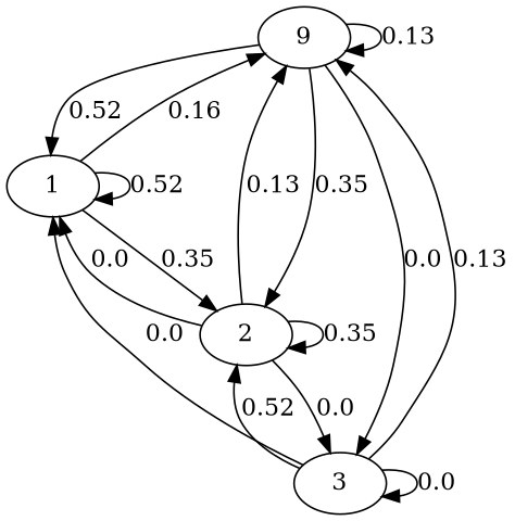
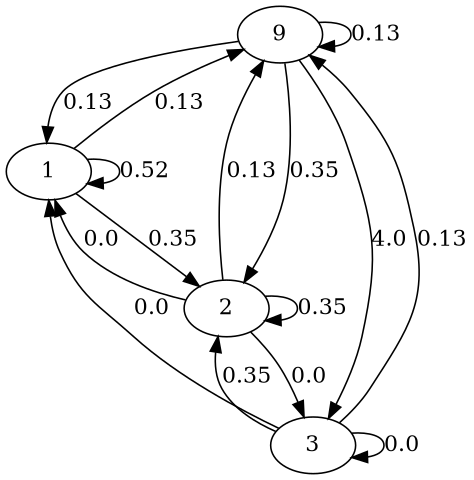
  digraph {
    n1 [label=9]
    1
    2
    3
    n1 -> n1 [label=0.13]
-   n1 -> 1 [label=0.52]
+   n1 -> 1 [label=0.13]
    n1 -> 2 [label=0.35]
-   n1 -> 3 [label=0.0]
-   1 -> n1 [label=0.16]
+   n1 -> 3 [label=4.0]
+   1 -> n1 [label=0.13]
    1 -> 1 [label=0.52]
    1 -> 2 [label=0.35]
    2 -> n1 [label=0.13]
    2 -> 1 [label=0.0]
    2 -> 2 [label=0.35]
    2 -> 3 [label=0.0]
    3 -> n1 [label=0.13]
    3 -> 1 [label=0.0]
-   3 -> 2 [label=0.52]
+   3 -> 2 [label=0.35]
    3 -> 3 [label=0.0]
  }
